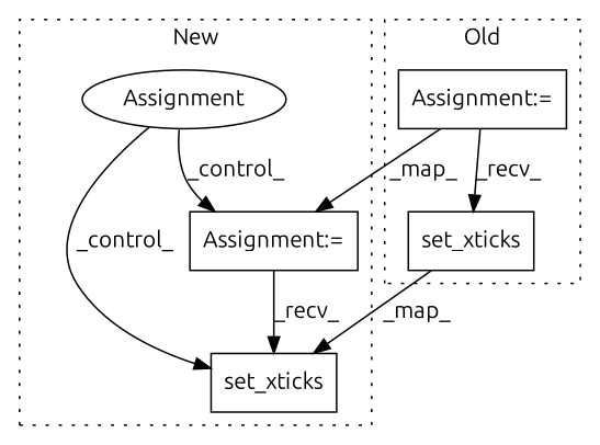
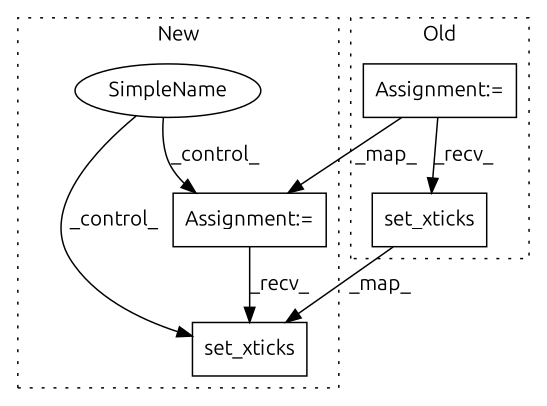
  digraph {
    fontname=Ubuntu
    node [a=32 l="11,1" shape=box fontname=Ubuntu]
    edge [fontname=Ubuntu]
    n1 [label=set_xticks s="818,840"]
    n2 [a=7 l=1 label="Assignment:=" s=662]
    n3 [label=set_xticks s="1111,1133"]
    n4 [a=7 l=1 label="Assignment:=" s=914]
-   n5 [a=42 l=4 label=Assignment s=818 shape=ellipse]
+   n5 [a=42 l=4 label=SimpleName s=818 shape=ellipse]
    subgraph cluster_1 {
      label=Old
      style=dotted
      n1
      n2
    }
    subgraph cluster_2 {
      label=New
      style=dotted
      n3
      n4
      n5
    }
    n1 -> n3 [label=_map_]
    n2 -> n1 [label=_recv_]
    n2 -> n4 [label=_map_]
    n4 -> n3 [label=_recv_]
    n5 -> n3 [label=_control_]
    n5 -> n4 [label=_control_]
  }
